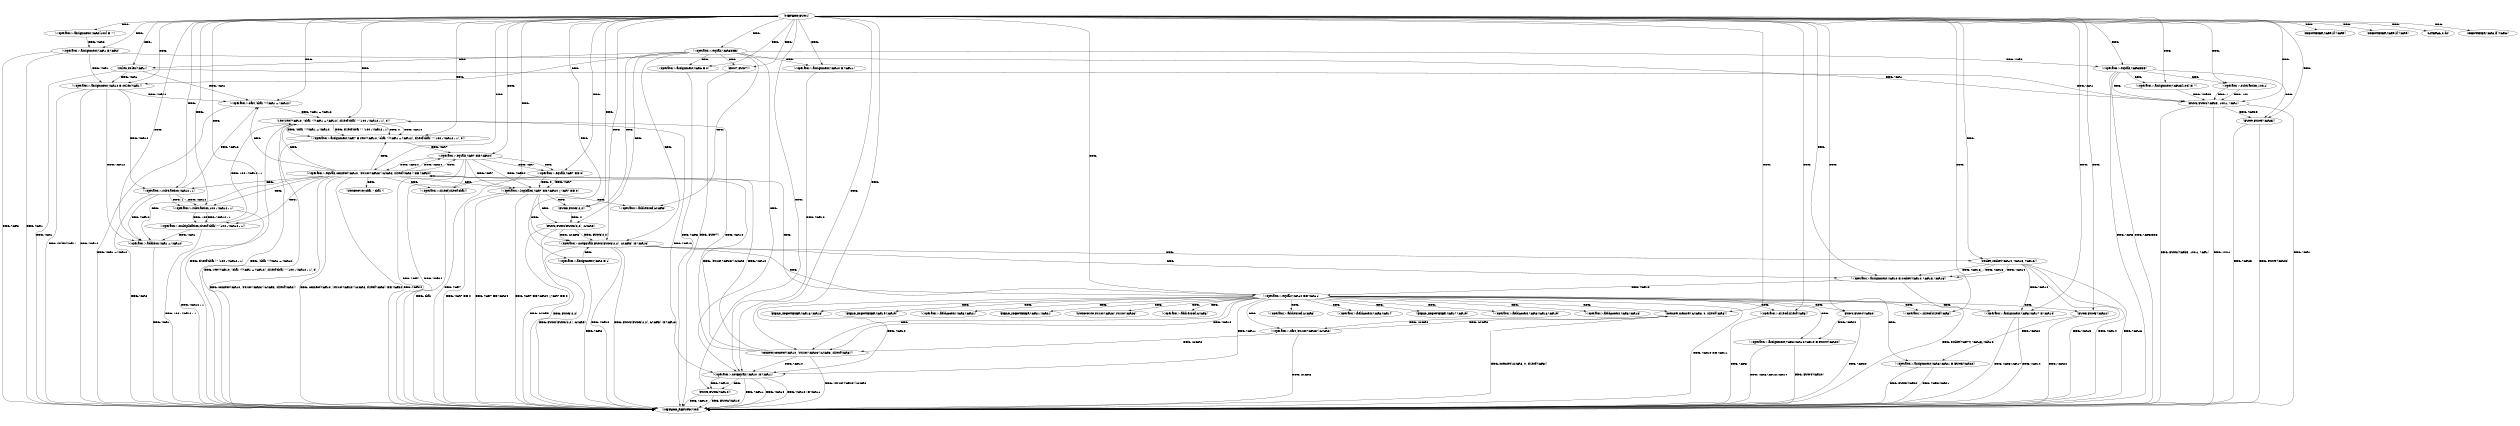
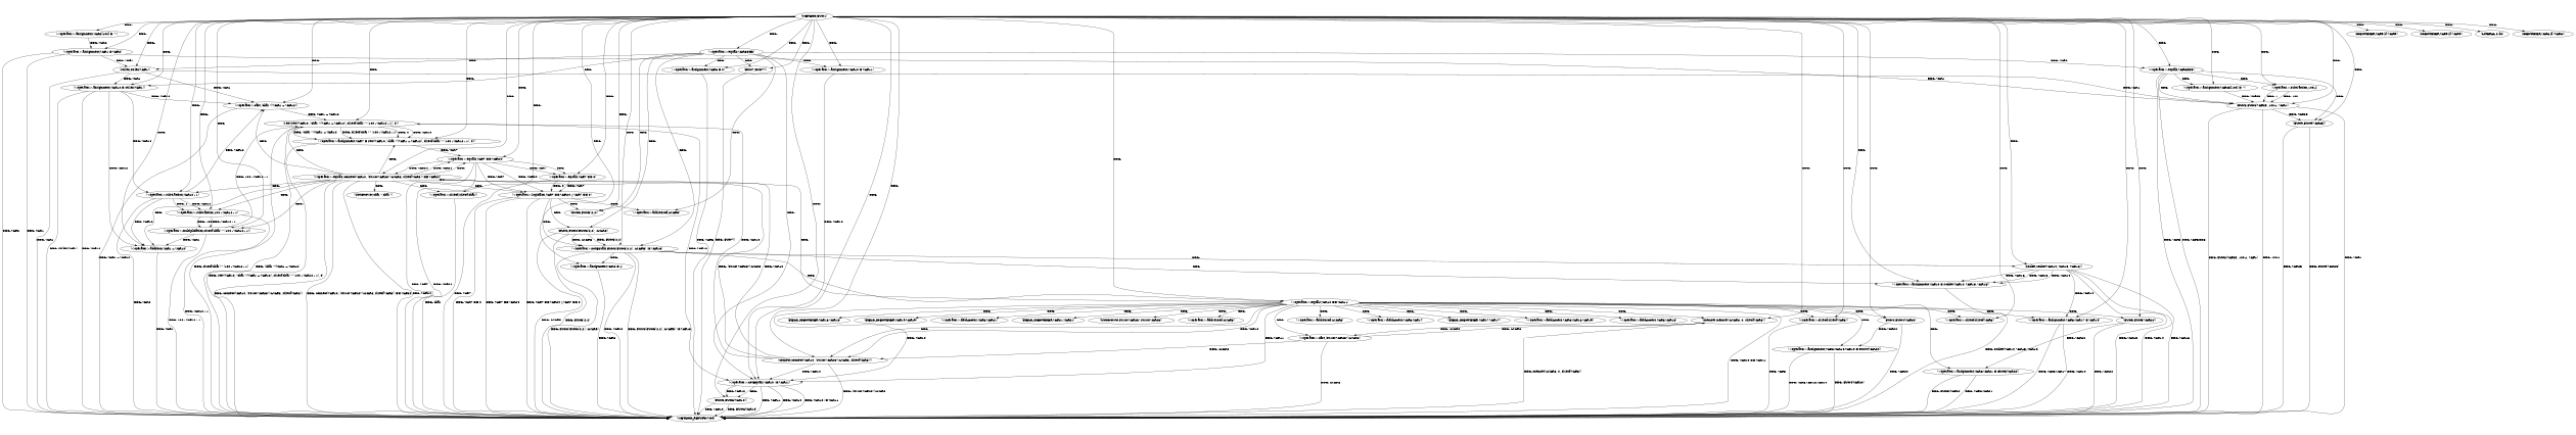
  digraph {
    n1 [label="(METHOD,FUN1)"]
    n2 [label="(<operator>.assignment,VAR2[100] = \"\")"]
    n3 [label="(<operator>.assignment,VAR1 = VAR2)"]
    n4 [label="(<operator>.equals,VAR3==5)"]
    n5 [label="(<operator>.assignment,VAR6 = 0)"]
    n6 [label="(<operator>.assignment,VAR10 = VAR11)"]
    n7 [label="(<operator>.assignment,VAR12 = strlen(VAR1))"]
    n8 [label="(strlen,strlen(VAR1))"]
    n9 [label="(<operator>.notEquals,FUN2(FUN3(2,2), &VAR5) != VAR13)"]
    n10 [label="(FUN3,FUN3(2,2))"]
    n11 [label="(<operator>.assignment,VAR6 = 1)"]
    n12 [label="(<operator>.assignment,VAR10 = socket(VAR14, VAR15, VAR16))"]
    n13 [label="(socket,socket(VAR14, VAR15, VAR16))"]
    n14 [label="(<operator>.equals,VAR10 == VAR11)"]
    n15 [label="(memset,memset(&VAR8, 0, sizeof(VAR8)))"]
    n16 [label="(<operator>.sizeOf,sizeof(VAR8))"]
    n17 [label="(<operator>.assignment,VAR8.VAR17 = VAR14)"]
    n18 [label="(FUN4,FUN4(VAR20))"]
    n19 [label="(FUN5,FUN5(VAR22))"]
    n20 [label="(<operator>.equals,connect(VAR10, (struct VAR23*)&VAR8, sizeof(VAR8)) == VAR24)"]
    n21 [label="(connect,connect(VAR10, (struct VAR23*)&VAR8, sizeof(VAR8)))"]
    n22 [label="(<operator>.sizeOf,sizeof(VAR8))"]
    n23 [label="(<operator>.assignment,VAR7 = recv(VAR10, (char *)(VAR1 + VAR12), sizeof(char) * (100 - VAR12 - 1), 0))"]
    n24 [label="(recv,recv(VAR10, (char *)(VAR1 + VAR12), sizeof(char) * (100 - VAR12 - 1), 0))"]
    n25 [label="(<operator>.cast,(char *)(VAR1 + VAR12))"]
    n26 [label="(<operator>.addition,VAR1 + VAR12)"]
    n27 [label="(<operator>.multiplication,sizeof(char) * (100 - VAR12 - 1))"]
    n28 [label="(<operator>.sizeOf,sizeof(char))"]
    n29 [label="(<operator>.subtraction,100 - VAR12 - 1)"]
    n30 [label="(<operator>.subtraction,VAR12 - 1)"]
    n31 [label="(<operator>.equals,VAR7 == VAR24)"]
    n32 [label="(<operator>.equals,VAR7 == 0)"]
    n33 [label="(IDENTIFIER,VAR9,if (VAR9))"]
    n34 [label="(IDENTIFIER,VAR9,if (VAR9))"]
    n35 [label="(LITERAL,0,do)"]
    n36 [label="(<operator>.notEquals,VAR10 != VAR11)"]
    n37 [label="(FUN6,FUN6(VAR10))"]
    n38 [label="(IDENTIFIER,VAR6,if (VAR6))"]
    n39 [label="(FUN7,FUN7())"]
    n40 [label="(<operator>.equals,VAR3==5)"]
    n41 [label="(<operator>.assignment,VAR25[100] = \"\")"]
    n42 [label="(FUN8,FUN8(VAR25, 100-1, VAR1))"]
    n43 [label="(<operator>.subtraction,100-1)"]
    n44 [label="(FUN9,FUN9(VAR25))"]
    n45 [label="(METHOD_RETURN,void)"]
    n46 [label="(FUN2,FUN2(FUN3(2,2), &VAR5))"]
    n47 [label="(<operator>.addressOf,&VAR5)"]
    n48 [label="(<operator>.assignment,VAR8.VAR18.VAR19 = FUN4(VAR20))"]
    n49 [label="(<operator>.assignment,VAR8.VAR21 = FUN5(VAR22))"]
    n50 [label="(<operator>.cast,(struct VAR23*)&VAR8)"]
    n51 [label="(<operator>.addressOf,&VAR8)"]
    n52 [label="(<operator>.fieldAccess,VAR8.VAR17)"]
-   n53 [label="(FIELD_IDENTIFIER,VAR17,VAR19)"]
+   n53 [label="(FIELD_IDENTIFIER,VAR17,VAR17)"]
    n54 [label="(<operator>.fieldAccess,VAR8.VAR18.VAR19)"]
    n55 [label="(<operator>.fieldAccess,VAR8.VAR18)"]
    n56 [label="(FIELD_IDENTIFIER,VAR18,VAR18)"]
    n57 [label="(FIELD_IDENTIFIER,VAR19,VAR19)"]
    n58 [label="(<operator>.fieldAccess,VAR8.VAR21)"]
    n59 [label="(FIELD_IDENTIFIER,VAR21,VAR21)"]
    n60 [label="(UNKNOWN,struct VAR23*,struct VAR23*)"]
    n61 [label="(<operator>.addressOf,&VAR8)"]
    n62 [label="(<operator>.logicalOr,VAR7 == VAR24 || VAR7 == 0)"]
    n63 [label="(UNKNOWN,char *,char *)"]
    n1 -> n2 [label="DDG: "]
    n1 -> n3 [label="DDG: "]
    n1 -> n4 [label="DDG: "]
    n1 -> n5 [label="DDG: "]
    n1 -> n6 [label="DDG: "]
    n1 -> n7 [label="DDG: "]
-   n1 -> n8 [label="CDG: "]
+   n1 -> n8 [label="DDG: "]
    n1 -> n9 [label="DDG: "]
    n1 -> n10 [label="DDG: "]
    n1 -> n11 [label="DDG: "]
    n1 -> n12 [label="DDG: "]
    n1 -> n13 [label="DDG: "]
    n1 -> n14 [label="DDG: "]
    n1 -> n15 [label="DDG: "]
    n1 -> n16 [label="DDG: "]
    n1 -> n17 [label="DDG: "]
    n1 -> n18 [label="DDG: "]
    n1 -> n19 [label="DDG: "]
    n1 -> n20 [label="DDG: "]
    n1 -> n21 [label="DDG: "]
    n1 -> n22 [label="DDG: "]
    n1 -> n23 [label="DDG: "]
    n1 -> n24 [label="DDG: "]
    n1 -> n25 [label="DDG: "]
    n1 -> n26 [label="DDG: "]
    n1 -> n27 [label="DDG: "]
    n1 -> n28 [label="DDG: "]
    n1 -> n29 [label="DDG: "]
    n1 -> n30 [label="DDG: "]
    n1 -> n31 [label="DDG: "]
    n1 -> n32 [label="DDG: "]
    n1 -> n33 [label="DDG: "]
    n1 -> n34 [label="DDG: "]
    n1 -> n35 [label="DDG: "]
    n1 -> n36 [label="DDG: "]
    n1 -> n37 [label="DDG: "]
    n1 -> n38 [label="DDG: "]
    n1 -> n39 [label="DDG: "]
    n1 -> n40 [label="DDG: "]
    n1 -> n41 [label="DDG: "]
    n1 -> n42 [label="DDG: "]
    n1 -> n43 [label="DDG: "]
    n1 -> n44 [label="DDG: "]
    n2 -> n3 [label="DDG: VAR2"]
-   n3 -> n7 [label="DDG: VAR1"]
+   n3 -> n8 [label="DDG: VAR1"]
    n3 -> n42 [label="DDG: VAR1"]
    n3 -> n45 [label="DDG: VAR1"]
    n3 -> n45 [label="DDG: VAR2"]
    n4 -> n5 [label="CDG: "]
    n4 -> n6 [label="CDG: "]
    n4 -> n7 [label="CDG: "]
    n4 -> n8 [label="CDG: "]
    n4 -> n9 [label="CDG: "]
    n4 -> n10 [label="CDG: "]
    n4 -> n36 [label="CDG: "]
    n4 -> n39 [label="CDG: "]
    n4 -> n40 [label="DDG: VAR3"]
    n4 -> n46 [label="CDG: "]
    n4 -> n47 [label="CDG: "]
    n5 -> n45 [label="DDG: VAR6"]
    n6 -> n36 [label="DDG: VAR10"]
    n7 -> n25 [label="DDG: VAR12"]
    n7 -> n26 [label="DDG: VAR12"]
    n7 -> n30 [label="DDG: VAR12"]
    n7 -> n45 [label="DDG: strlen(VAR1)"]
    n7 -> n45 [label="DDG: VAR12"]
    n8 -> n7 [label="DDG: VAR1"]
    n8 -> n25 [label="DDG: VAR1"]
    n8 -> n42 [label="DDG: VAR1"]
    n8 -> n45 [label="DDG: VAR1"]
-   n11 -> n9 [label="CDG: "]
+   n9 -> n11 [label="CDG: "]
    n9 -> n12 [label="CDG: "]
    n9 -> n13 [label="CDG: "]
    n9 -> n14 [label="CDG: "]
    n9 -> n45 [label="DDG: VAR13"]
    n9 -> n45 [label="DDG: FUN2(FUN3(2,2), &VAR5) != VAR13"]
    n9 -> n45 [label="DDG: FUN2(FUN3(2,2), &VAR5)"]
-   n10 -> n46 [label="DDG: 2"]
    n11 -> n45 [label="DDG: VAR6"]
-   n12 -> n14 [label="DDG: VAR10"]
-   n12 -> n45 [label="DDG: socket(VAR74, VAR15, VAR16)"]
+   n12 -> n45 [label="DDG: socket(VAR14, VAR15, VAR16)"]
    n13 -> n12 [label="DDG: VAR14"]
    n13 -> n12 [label="DDG: VAR15"]
    n13 -> n12 [label="DDG: VAR16"]
    n13 -> n17 [label="DDG: VAR14"]
    n13 -> n45 [label="DDG: VAR15"]
    n13 -> n45 [label="DDG: VAR14"]
    n13 -> n45 [label="DDG: VAR16"]
    n14 -> n15 [label="CDG: "]
    n14 -> n16 [label="CDG: "]
    n14 -> n17 [label="CDG: "]
    n14 -> n18 [label="CDG: "]
    n14 -> n19 [label="CDG: "]
    n14 -> n20 [label="CDG: "]
    n14 -> n21 [label="DDG: VAR10"]
    n14 -> n21 [label="CDG: "]
    n14 -> n22 [label="CDG: "]
    n14 -> n36 [label="DDG: VAR10"]
    n14 -> n36 [label="DDG: VAR11"]
    n14 -> n45 [label="DDG: VAR10 == VAR11"]
    n14 -> n48 [label="CDG: "]
    n14 -> n49 [label="CDG: "]
    n14 -> n50 [label="CDG: "]
    n14 -> n51 [label="CDG: "]
    n14 -> n52 [label="CDG: "]
    n14 -> n53 [label="CDG: "]
    n14 -> n54 [label="CDG: "]
    n14 -> n55 [label="CDG: "]
    n14 -> n56 [label="CDG: "]
    n14 -> n57 [label="CDG: "]
    n14 -> n58 [label="CDG: "]
    n14 -> n59 [label="CDG: "]
    n14 -> n60 [label="CDG: "]
    n14 -> n61 [label="CDG: "]
    n15 -> n45 [label="DDG: memset(&VAR8, 0, sizeof(VAR8))"]
    n15 -> n50 [label="DDG: &VAR8"]
    n17 -> n45 [label="DDG: VAR8.VAR17"]
    n17 -> n45 [label="DDG: VAR14"]
    n18 -> n45 [label="DDG: VAR20"]
    n18 -> n48 [label="DDG: VAR20"]
    n19 -> n45 [label="DDG: VAR22"]
    n19 -> n49 [label="DDG: VAR22"]
    n20 -> n23 [label="CDG: "]
    n20 -> n24 [label="CDG: "]
    n20 -> n25 [label="CDG: "]
    n20 -> n26 [label="CDG: "]
    n20 -> n27 [label="CDG: "]
    n20 -> n28 [label="CDG: "]
    n20 -> n29 [label="CDG: "]
    n20 -> n30 [label="CDG: "]
    n20 -> n31 [label="DDG: VAR24"]
    n20 -> n31 [label="CDG: "]
    n20 -> n45 [label="DDG: connect(VAR10, (struct VAR23*)&VAR8, sizeof(VAR8))"]
    n20 -> n45 [label="DDG: connect(VAR10, (struct VAR23*)&VAR8, sizeof(VAR8)) == VAR24"]
    n20 -> n45 [label="DDG: VAR24"]
    n20 -> n62 [label="CDG: "]
    n20 -> n63 [label="CDG: "]
    n21 -> n20 [label="DDG: VAR10"]
    n21 -> n20 [label="DDG: (struct VAR23*)&VAR8"]
    n21 -> n24 [label="DDG: VAR10"]
    n21 -> n36 [label="DDG: VAR10"]
    n21 -> n45 [label="DDG: (struct VAR23*)&VAR8"]
    n22 -> n45 [label="DDG: VAR8"]
    n23 -> n31 [label="DDG: VAR7"]
    n23 -> n45 [label="DDG: recv(VAR10, (char *)(VAR1 + VAR12), sizeof(char) * (100 - VAR12 - 1), 0)"]
    n24 -> n23 [label="DDG: VAR10"]
    n24 -> n23 [label="DDG: (char *)(VAR1 + VAR12)"]
    n24 -> n23 [label="DDG: sizeof(char) * (100 - VAR12 - 1)"]
    n24 -> n23 [label="DDG: 0"]
    n24 -> n36 [label="DDG: VAR10"]
    n24 -> n45 [label="DDG: (char *)(VAR1 + VAR12)"]
    n24 -> n45 [label="DDG: sizeof(char) * (100 - VAR12 - 1)"]
    n25 -> n24 [label="DDG: VAR1 + VAR12"]
    n25 -> n45 [label="DDG: VAR1 + VAR12"]
    n26 -> n45 [label="DDG: VAR1"]
    n27 -> n24 [label="DDG: 100 - VAR12 - 1"]
    n27 -> n26 [label="DDG: VAR1"]
    n27 -> n45 [label="DDG: 100 - VAR12 - 1"]
    n28 -> n45 [label="DDG: char"]
    n29 -> n27 [label="DDG: 100"]
    n29 -> n27 [label="DDG: VAR12 - 1"]
    n29 -> n45 [label="DDG: VAR12 - 1"]
    n30 -> n25 [label="DDG: VAR12"]
    n30 -> n26 [label="DDG: VAR12"]
    n30 -> n29 [label="DDG: VAR12"]
    n30 -> n29 [label="DDG: 1"]
    n30 -> n45 [label="DDG: VAR8"]
    n31 -> n20 [label="DDG: VAR24"]
    n31 -> n32 [label="DDG: VAR7"]
    n31 -> n32 [label="CDG: "]
    n31 -> n45 [label="DDG: VAR24"]
    n31 -> n45 [label="DDG: VAR7"]
    n31 -> n62 [label="DDG: VAR7"]
    n31 -> n62 [label="DDG: VAR24"]
    n32 -> n45 [label="DDG: VAR7"]
    n32 -> n62 [label="DDG: VAR7"]
    n32 -> n62 [label="DDG: 0"]
    n36 -> n37 [label="DDG: VAR10"]
    n36 -> n37 [label="CDG: "]
    n36 -> n45 [label="DDG: VAR11"]
    n36 -> n45 [label="DDG: VAR10"]
    n36 -> n45 [label="DDG: VAR10 != VAR11"]
    n37 -> n45 [label="DDG: FUN6(VAR10)"]
    n37 -> n45 [label="DDG: VAR10"]
    n39 -> n45 [label="DDG: FUN7()"]
    n40 -> n41 [label="CDG: "]
    n40 -> n42 [label="CDG: "]
    n40 -> n43 [label="CDG: "]
    n40 -> n44 [label="CDG: "]
    n40 -> n45 [label="DDG: VAR3==5"]
    n40 -> n45 [label="DDG: VAR3"]
    n41 -> n42 [label="DDG: VAR25"]
    n42 -> n44 [label="DDG: VAR25"]
    n42 -> n45 [label="DDG: VAR1"]
    n42 -> n45 [label="DDG: FUN8(VAR25, 100-1, VAR1)"]
    n42 -> n45 [label="DDG: 100-1"]
    n43 -> n42 [label="DDG: 100"]
    n43 -> n42 [label="DDG: 1"]
    n44 -> n45 [label="DDG: VAR25"]
    n44 -> n45 [label="DDG: FUN9(VAR25)"]
    n46 -> n9 [label="DDG: FUN3(2,2)"]
    n46 -> n9 [label="DDG: &VAR5"]
    n46 -> n45 [label="DDG: &VAR5"]
    n46 -> n45 [label="DDG: FUN3(2,2)"]
    n48 -> n45 [label="DDG: FUN4(VAR20)"]
    n48 -> n45 [label="DDG: VAR8.VAR18.VAR19"]
    n49 -> n45 [label="DDG: VAR8.VAR21"]
    n49 -> n45 [label="DDG: FUN5(VAR22)"]
    n50 -> n15 [label="DDG: &VAR8"]
    n50 -> n21 [label="DDG: &VAR8"]
    n50 -> n45 [label="DDG: &VAR8"]
    n62 -> n9 [label="CDG: "]
    n62 -> n10 [label="CDG: "]
    n62 -> n45 [label="DDG: VAR7 == VAR24"]
    n62 -> n45 [label="DDG: VAR7 == VAR24 || VAR7 == 0"]
    n62 -> n45 [label="DDG: VAR7 == 0"]
    n62 -> n46 [label="CDG: "]
    n62 -> n47 [label="CDG: "]
  }
